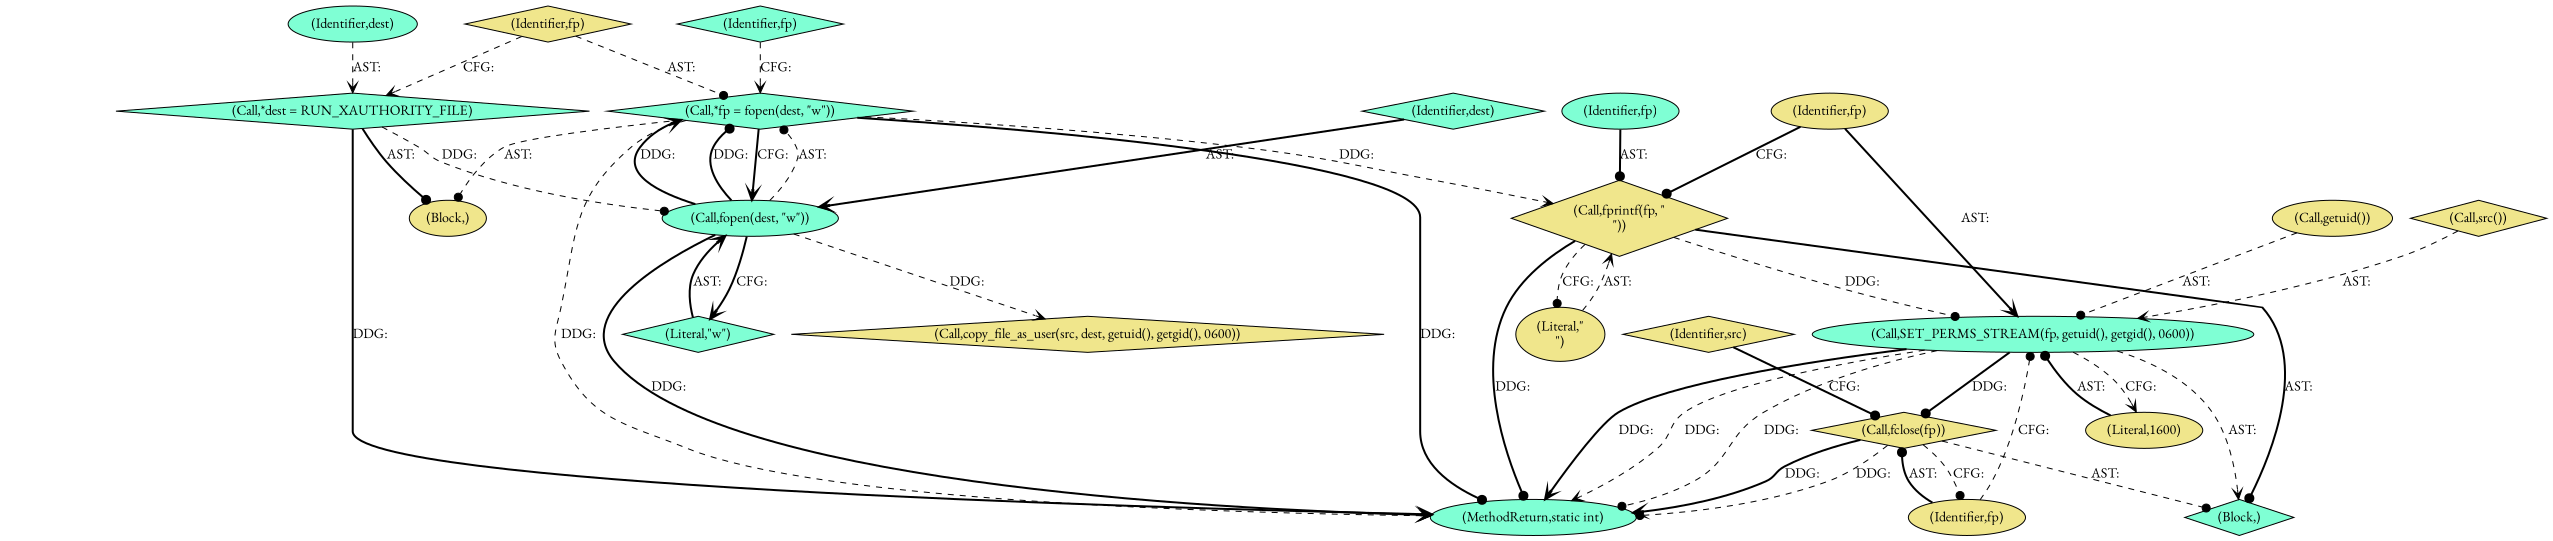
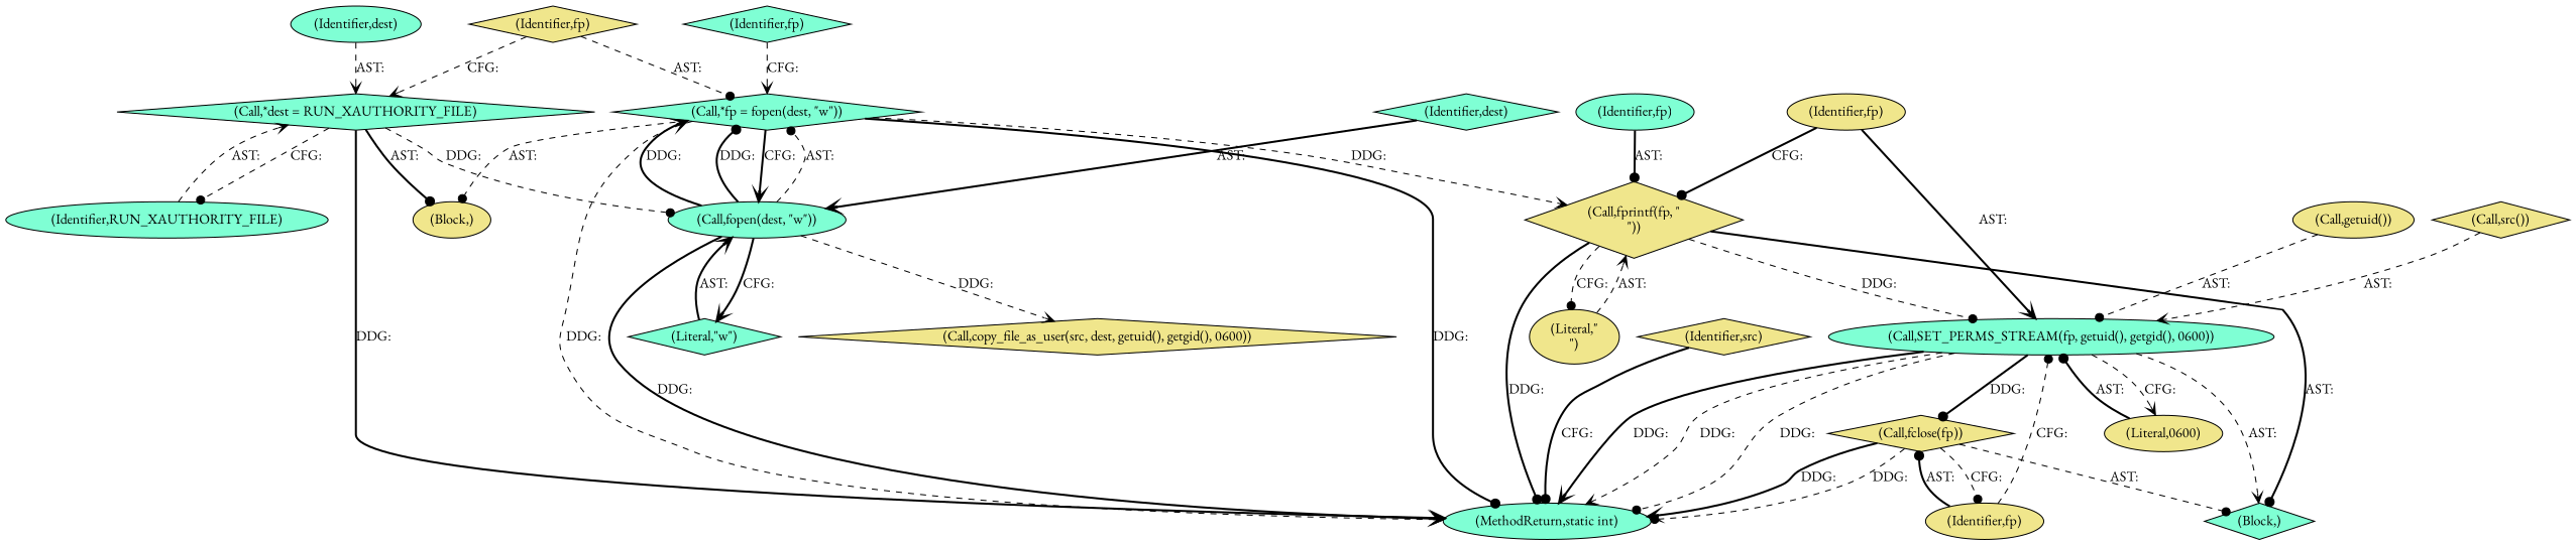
  digraph {
    fontname="EB Garamond"
    node [fillcolor=khaki fontname="EB Garamond" shape=diamond style=filled]
    edge [arrowhead=dot fontname="EB Garamond" style=dashed]
    n1 [label="(Call,fprintf(fp, \"\n\"))"]
    n2 [fillcolor=aquamarine label="(Call,SET_PERMS_STREAM(fp, getuid(), getgid(), 0600))" shape=ellipse]
    n3 [label="(Literal,\"\n\")" shape=ellipse]
    n4 [fillcolor=aquamarine label="(Block,)"]
    n5 [fillcolor=aquamarine label="(MethodReturn,static int)" shape=ellipse]
    n6 [label="(Call,fclose(fp))"]
-   n7 [label="(Literal,1600)" shape=ellipse]
+   n7 [label="(Literal,0600)" shape=ellipse]
    n8 [fillcolor=aquamarine label="(Call,*fp = fopen(dest, \"w\"))"]
    n9 [fillcolor=aquamarine label="(Call,fopen(dest, \"w\"))" shape=ellipse]
    n10 [label="(Block,)" shape=ellipse]
    n11 [label="(Call,copy_file_as_user(src, dest, getuid(), getgid(), 0600))"]
    n12 [fillcolor=aquamarine label="(Literal,\"w\")"]
    n13 [fillcolor=aquamarine label="(Call,*dest = RUN_XAUTHORITY_FILE)"]
+   n14 [fillcolor=aquamarine label="(Identifier,RUN_XAUTHORITY_FILE)" shape=ellipse]
    n15 [label="(Identifier,fp)" shape=ellipse]
    n16 [label="(Call,src())"]
    n17 [fillcolor=aquamarine label="(Identifier,dest)" shape=ellipse]
    n18 [label="(Identifier,fp)"]
    n19 [fillcolor=aquamarine label="(Identifier,fp)"]
    n20 [label="(Identifier,fp)" shape=ellipse]
    n21 [label="(Call,getuid())" shape=ellipse]
    n22 [fillcolor=aquamarine label="(Identifier,dest)"]
    n23 [label="(Identifier,src)"]
    n24 [fillcolor=aquamarine label="(Identifier,fp)" shape=ellipse]
    n1 -> n2 [label="DDG: "]
    n1 -> n3 [label="CFG: "]
    n1 -> n4 [label="AST: " style=bold]
    n1 -> n5 [label="DDG: " style=bold]
    n2 -> n4 [arrowhead=vee label="AST: "]
    n2 -> n5 [label="DDG: "]
    n2 -> n5 [arrowhead=vee label="DDG: " style=bold]
    n2 -> n5 [arrowhead=vee label="DDG: "]
    n2 -> n6 [label="DDG: " style=bold]
    n2 -> n7 [arrowhead=vee label="CFG: "]
    n3 -> n1 [arrowhead=vee label="AST: "]
    n6 -> n4 [label="AST: "]
    n6 -> n5 [label="DDG: "]
    n6 -> n5 [arrowhead=vee label="DDG: " style=bold]
    n6 -> n15 [label="CFG: "]
    n7 -> n2 [label="AST: " style=bold]
    n8 -> n1 [arrowhead=vee label="DDG: "]
    n8 -> n5 [arrowhead=vee label="DDG: "]
    n8 -> n5 [label="DDG: " style=bold]
    n8 -> n9 [arrowhead=vee label="CFG: " style=bold]
    n8 -> n10 [label="AST: "]
    n9 -> n5 [arrowhead=vee label="DDG: " style=bold]
    n9 -> n8 [label="AST: "]
    n9 -> n8 [arrowhead=vee label="DDG: " style=bold]
    n9 -> n8 [label="DDG: " style=bold]
    n9 -> n11 [arrowhead=vee label="DDG: "]
    n9 -> n12 [arrowhead=vee label="CFG: " style=bold]
    n12 -> n9 [arrowhead=vee label="AST: " style=bold]
    n13 -> n5 [arrowhead=vee label="DDG: " style=bold]
    n13 -> n9 [label="DDG: "]
    n13 -> n10 [label="AST: " style=bold]
+   n13 -> n14 [label="CFG: "]
+   n14 -> n13 [arrowhead=vee label="AST: "]
    n15 -> n2 [label="CFG: "]
    n15 -> n6 [label="AST: " style=bold]
    n16 -> n2 [arrowhead=vee label="AST: "]
    n17 -> n13 [arrowhead=vee label="AST: "]
    n18 -> n8 [label="AST: "]
    n18 -> n13 [arrowhead=vee label="CFG: "]
    n19 -> n8 [arrowhead=vee label="CFG: "]
    n20 -> n1 [label="CFG: " style=bold]
    n20 -> n2 [arrowhead=vee label="AST: " style=bold]
    n21 -> n2 [label="AST: "]
    n22 -> n9 [arrowhead=vee label="AST: " style=bold]
-   n23 -> n6 [label="CFG: " style=bold]
+   n23 -> n5 [label="CFG: " style=bold]
    n24 -> n1 [label="AST: " style=bold]
  }
